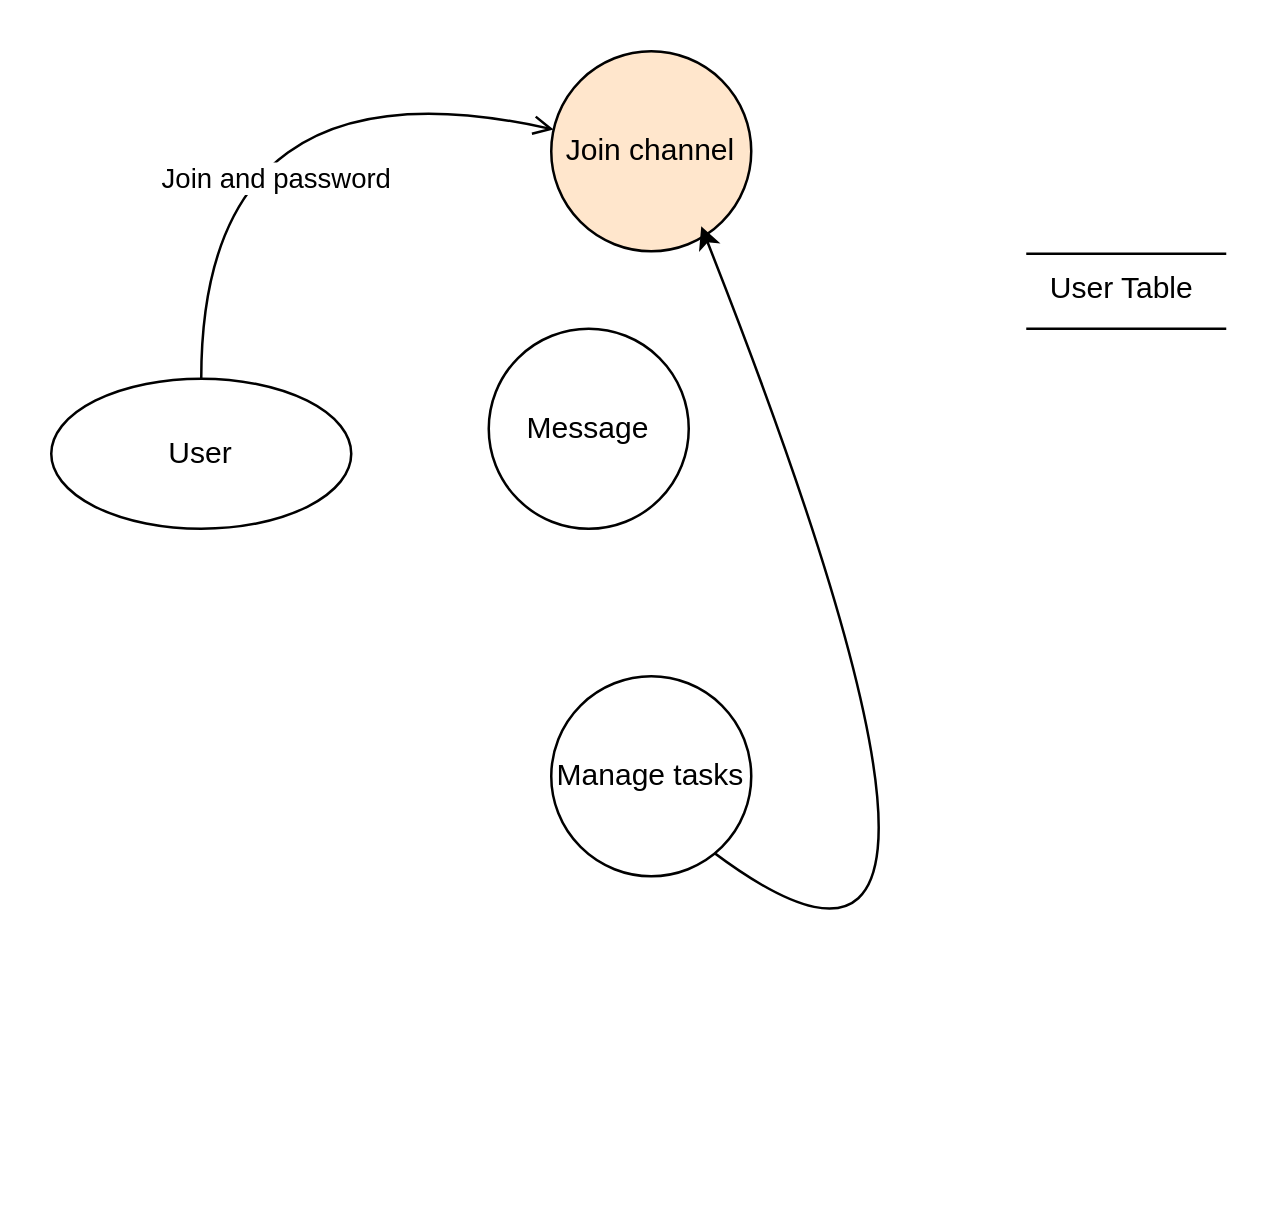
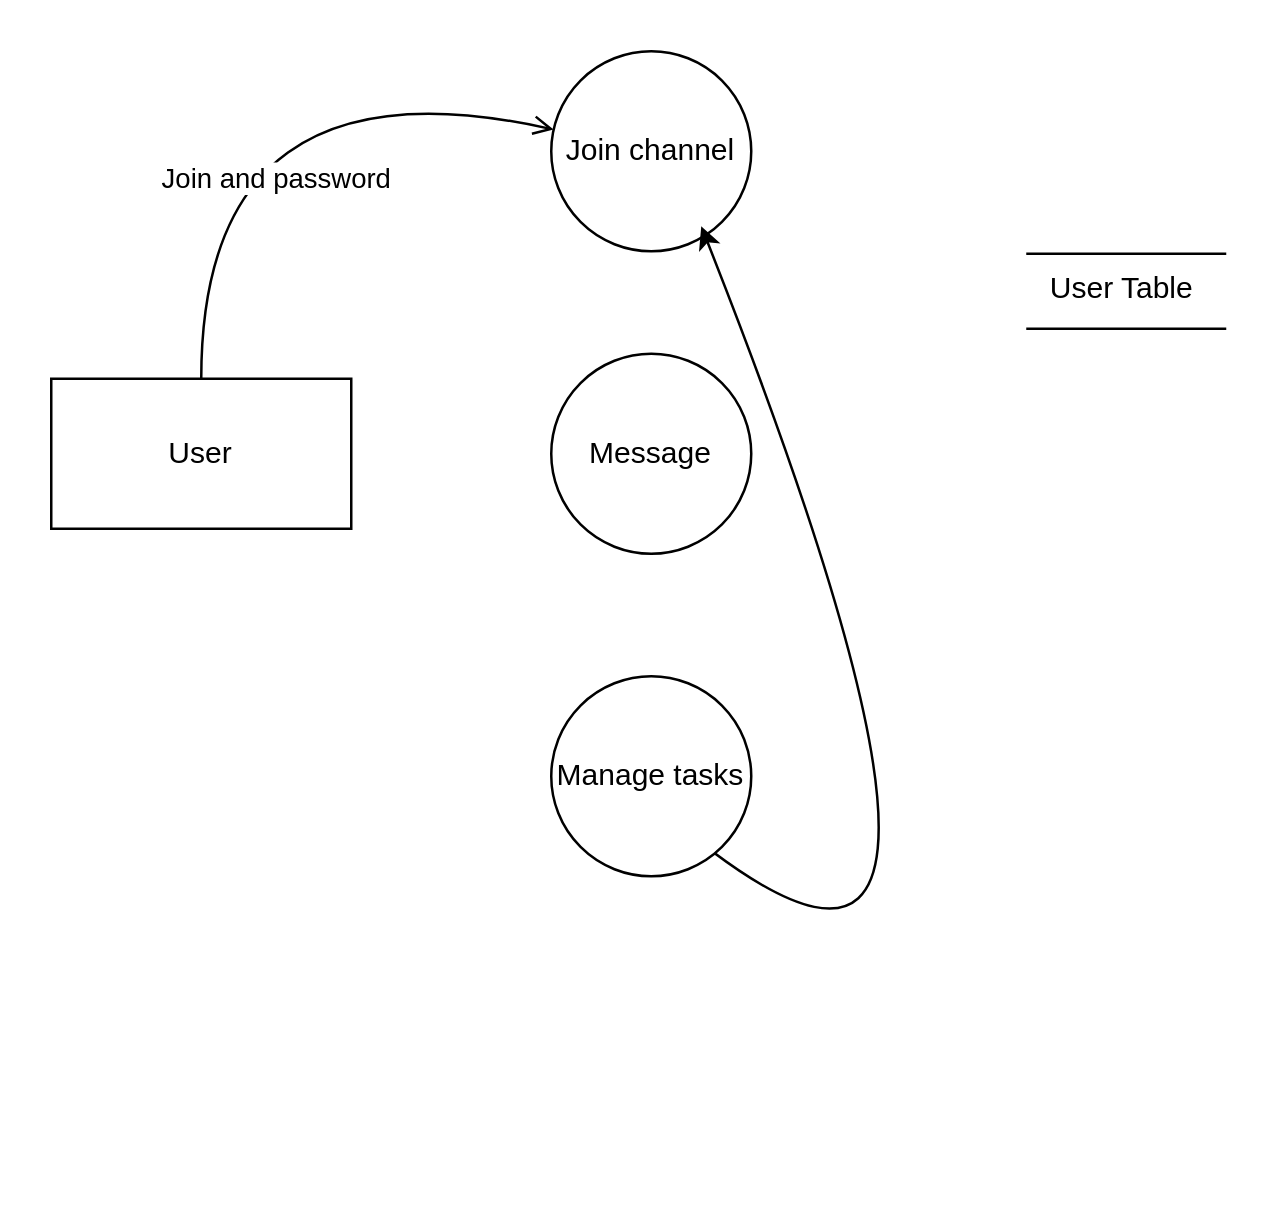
  <mxCell id="0" />
  <mxCell id="1" parent="0" />
- <mxCell id="2" value="Join channel" style="ellipse;whiteSpace=wrap;html=1;aspect=fixed;fillColor=#ffe6cc;" vertex="1" parent="1"><mxGeometry x="220" y="20" width="80" height="80" as="geometry" /></mxCell>
+ <mxCell id="2" value="Join channel" style="ellipse;whiteSpace=wrap;html=1;aspect=fixed;" vertex="1" parent="1"><mxGeometry x="220" y="20" width="80" height="80" as="geometry" /></mxCell>
  <mxCell id="3" value="" style="group" vertex="1" connectable="0" parent="1"><mxGeometry x="410" y="100" width="80" height="31" as="geometry" /></mxCell>
  <mxCell id="4" value="" style="endArrow=none;html=1;rounded=0;" edge="1" parent="3"><mxGeometry width="50" height="50" relative="1" as="geometry"><mxPoint y="31" as="sourcePoint" /><mxPoint x="80" y="31" as="targetPoint" /></mxGeometry></mxCell>
  <mxCell id="5" value="" style="endArrow=none;html=1;rounded=0;" edge="1" parent="3"><mxGeometry width="50" height="50" relative="1" as="geometry"><mxPoint y="1" as="sourcePoint" /><mxPoint x="80" y="1" as="targetPoint" /></mxGeometry></mxCell>
  <mxCell id="6" value="User Table" style="text;html=1;align=center;verticalAlign=middle;resizable=0;points=[];autosize=1;strokeColor=none;fillColor=none;" vertex="1" parent="3"><mxGeometry x="-2" width="80" height="30" as="geometry" /></mxCell>
- <mxCell id="7" value="User" style="ellipse;whiteSpace=wrap;html=1;" vertex="1" parent="1"><mxGeometry x="20" y="151" width="120" height="60" as="geometry" /></mxCell>
+ <mxCell id="7" value="User" style="rounded=0;whiteSpace=wrap;html=1;" vertex="1" parent="1"><mxGeometry x="20" y="151" width="120" height="60" as="geometry" /></mxCell>
  <mxCell id="8" value="" style="endArrow=open;html=1;exitX=0.5;exitY=0;exitDx=0;exitDy=0;curved=1;" edge="1" parent="1" source="7" target="2"><mxGeometry width="50" height="50" relative="1" as="geometry"><mxPoint x="120" y="140" as="sourcePoint" /><mxPoint x="170" y="90" as="targetPoint" /><Array as="points"><mxPoint x="80" y="20" /></Array></mxGeometry></mxCell>
  <mxCell id="9" value="Join and password" style="edgeLabel;html=1;align=center;verticalAlign=middle;resizable=0;points=[];" vertex="1" connectable="0" parent="1"><mxGeometry x="109.999" y="70.004" as="geometry" /></mxCell>
  <mxCell id="10" value="" style="endArrow=classic;html=1;entryX=0.5;entryY=1;entryDx=0;entryDy=0;exitX=0.5;exitY=1;exitDx=0;exitDy=0;curved=1;" edge="1" parent="1"><mxGeometry width="50" height="50" relative="1" as="geometry"><mxPoint x="260" y="320" as="sourcePoint" /><mxPoint x="280" y="90" as="targetPoint" /><Array as="points"><mxPoint x="430" y="470" /></Array></mxGeometry></mxCell>
- <mxCell id="11" value="Message" style="ellipse;whiteSpace=wrap;html=1;aspect=fixed;" vertex="1" parent="1"><mxGeometry x="195" y="131" width="80" height="80" as="geometry" /></mxCell>
+ <mxCell id="11" value="Message" style="ellipse;whiteSpace=wrap;html=1;aspect=fixed;" vertex="1" parent="1"><mxGeometry x="220" y="141" width="80" height="80" as="geometry" /></mxCell>
  <mxCell id="12" value="Manage tasks" style="ellipse;whiteSpace=wrap;html=1;aspect=fixed;" vertex="1" parent="1"><mxGeometry x="220" y="270" width="80" height="80" as="geometry" /></mxCell>
